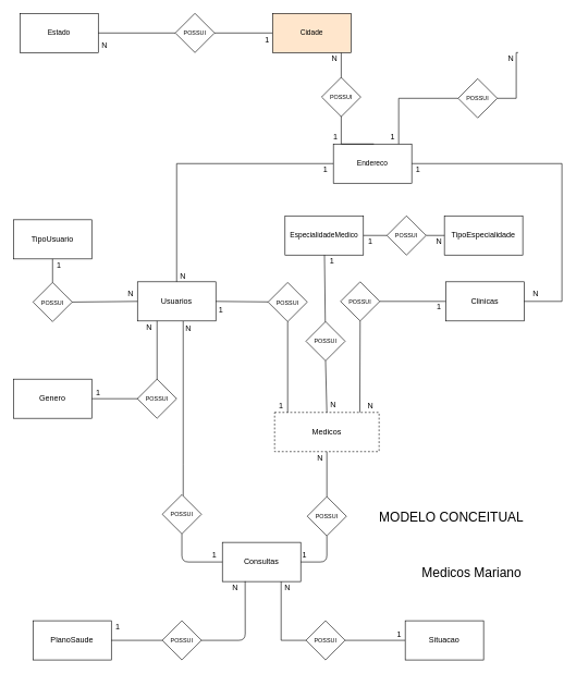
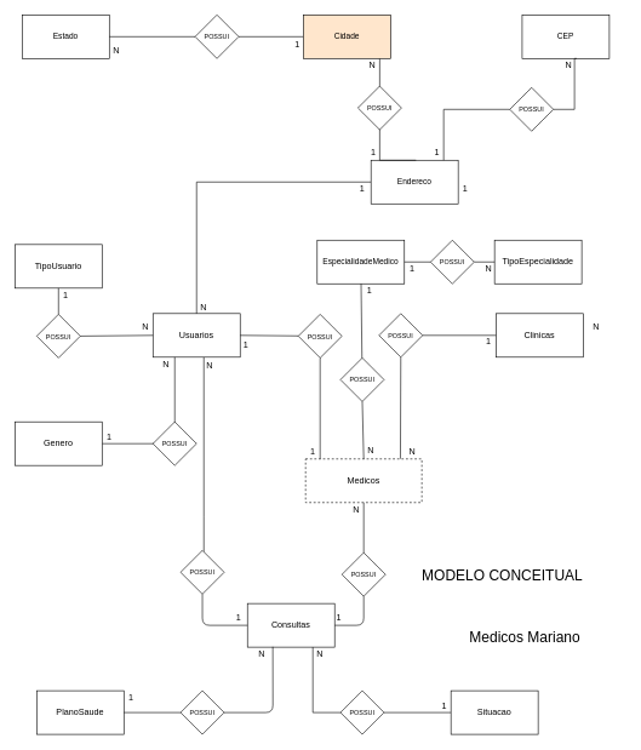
  <mxCell id="0" />
  <mxCell id="1" parent="0" />
  <mxCell id="2" value="" style="endArrow=none;html=1;entryX=0.5;entryY=1;entryDx=0;entryDy=0;exitX=0.087;exitY=1.005;exitDx=0;exitDy=0;exitPerimeter=0;" parent="1" source="22" target="12" edge="1"><mxGeometry width="50" height="50" relative="1" as="geometry"><mxPoint x="551" y="590" as="sourcePoint" /><mxPoint x="501" y="410" as="targetPoint" /></mxGeometry></mxCell>
  <mxCell id="3" value="TipoUsuario" style="rounded=0;whiteSpace=wrap;html=1;" parent="1" vertex="1"><mxGeometry x="20" y="336" width="120" height="60" as="geometry" /></mxCell>
  <mxCell id="4" value="TipoEspecialidade" style="rounded=0;whiteSpace=wrap;html=1;" parent="1" vertex="1"><mxGeometry x="680" y="330" width="120" height="60" as="geometry" /></mxCell>
  <mxCell id="5" value="Clinicas" style="rounded=0;whiteSpace=wrap;html=1;" parent="1" vertex="1"><mxGeometry x="682" y="431" width="120" height="60" as="geometry" /></mxCell>
  <mxCell id="6" value="Medicos" style="rounded=0;whiteSpace=wrap;html=1;dashed=1;" parent="1" vertex="1"><mxGeometry x="420" y="631" width="160" height="60" as="geometry" /></mxCell>
  <mxCell id="7" style="edgeStyle=orthogonalEdgeStyle;rounded=0;orthogonalLoop=1;jettySize=auto;html=1;endArrow=none;endFill=0;" edge="1" parent="1" source="8" target="33"><mxGeometry relative="1" as="geometry"><Array as="points"><mxPoint x="280" y="710" /><mxPoint x="280" y="710" /></Array></mxGeometry></mxCell>
  <mxCell id="8" value="Usuarios" style="rounded=0;whiteSpace=wrap;html=1;" parent="1" vertex="1"><mxGeometry x="210" y="431" width="120" height="60" as="geometry" /></mxCell>
  <mxCell id="9" value="Consultas" style="rounded=0;whiteSpace=wrap;html=1;" parent="1" vertex="1"><mxGeometry x="340" y="830" width="120" height="60" as="geometry" /></mxCell>
  <mxCell id="10" value="&lt;font style=&quot;font-size: 9px&quot;&gt;POSSUI&lt;/font&gt;" style="rhombus;whiteSpace=wrap;html=1;" parent="1" vertex="1"><mxGeometry x="50" y="432" width="60" height="60" as="geometry" /></mxCell>
  <mxCell id="11" value="&lt;font style=&quot;font-size: 9px&quot;&gt;POSSUI&lt;/font&gt;" style="rhombus;whiteSpace=wrap;html=1;" parent="1" vertex="1"><mxGeometry x="468" y="492" width="60" height="60" as="geometry" /></mxCell>
  <mxCell id="12" value="&lt;font style=&quot;font-size: 9px&quot;&gt;POSSUI&lt;/font&gt;" style="rhombus;whiteSpace=wrap;html=1;" parent="1" vertex="1"><mxGeometry x="521" y="431" width="60" height="60" as="geometry" /></mxCell>
  <mxCell id="13" value="" style="endArrow=none;html=1;entryX=0.5;entryY=0;entryDx=0;entryDy=0;exitX=0.5;exitY=1;exitDx=0;exitDy=0;" parent="1" source="3" target="10" edge="1"><mxGeometry width="50" height="50" relative="1" as="geometry"><mxPoint x="160" y="486.5" as="sourcePoint" /><mxPoint x="190" y="436.5" as="targetPoint" /></mxGeometry></mxCell>
  <mxCell id="14" value="N" style="text;html=1;strokeColor=none;fillColor=none;align=center;verticalAlign=middle;whiteSpace=wrap;rounded=0;" parent="1" vertex="1"><mxGeometry x="180" y="440" width="40" height="20" as="geometry" /></mxCell>
  <mxCell id="15" value="1" style="text;html=1;strokeColor=none;fillColor=none;align=center;verticalAlign=middle;whiteSpace=wrap;rounded=0;" parent="1" vertex="1"><mxGeometry x="70" y="396" width="40" height="20" as="geometry" /></mxCell>
  <mxCell id="16" value="" style="endArrow=none;html=1;entryX=0;entryY=0.5;entryDx=0;entryDy=0;exitX=1;exitY=0.5;exitDx=0;exitDy=0;" parent="1" source="10" target="8" edge="1"><mxGeometry width="50" height="50" relative="1" as="geometry"><mxPoint x="250" y="450" as="sourcePoint" /><mxPoint x="300" y="400" as="targetPoint" /></mxGeometry></mxCell>
  <mxCell id="17" value="N" style="text;html=1;strokeColor=none;fillColor=none;align=center;verticalAlign=middle;whiteSpace=wrap;rounded=0;" parent="1" vertex="1"><mxGeometry x="652" y="360" width="40" height="20" as="geometry" /></mxCell>
  <mxCell id="18" value="N" style="text;html=1;strokeColor=none;fillColor=none;align=center;verticalAlign=middle;whiteSpace=wrap;rounded=0;" parent="1" vertex="1"><mxGeometry x="490" y="610" width="40" height="20" as="geometry" /></mxCell>
  <mxCell id="19" value="" style="endArrow=none;html=1;entryX=0.5;entryY=1;entryDx=0;entryDy=0;exitX=0.5;exitY=0;exitDx=0;exitDy=0;" parent="1" source="6" target="11" edge="1"><mxGeometry width="50" height="50" relative="1" as="geometry"><mxPoint x="440" y="490" as="sourcePoint" /><mxPoint x="490" y="440" as="targetPoint" /></mxGeometry></mxCell>
  <mxCell id="20" value="" style="endArrow=none;html=1;entryX=0;entryY=0.5;entryDx=0;entryDy=0;exitX=1;exitY=0.5;exitDx=0;exitDy=0;" parent="1" source="12" target="5" edge="1"><mxGeometry width="50" height="50" relative="1" as="geometry"><mxPoint x="630" y="470" as="sourcePoint" /><mxPoint x="675" y="460" as="targetPoint" /></mxGeometry></mxCell>
  <mxCell id="21" value="1" style="text;html=1;strokeColor=none;fillColor=none;align=center;verticalAlign=middle;whiteSpace=wrap;rounded=0;" parent="1" vertex="1"><mxGeometry x="652" y="460" width="40" height="20" as="geometry" /></mxCell>
  <mxCell id="22" value="N" style="text;html=1;strokeColor=none;fillColor=none;align=center;verticalAlign=middle;whiteSpace=wrap;rounded=0;" parent="1" vertex="1"><mxGeometry x="547" y="611" width="40" height="20" as="geometry" /></mxCell>
  <mxCell id="23" value="&lt;font style=&quot;font-size: 9px&quot;&gt;POSSUI&lt;/font&gt;" style="rhombus;whiteSpace=wrap;html=1;" parent="1" vertex="1"><mxGeometry x="410" y="432" width="60" height="60" as="geometry" /></mxCell>
  <mxCell id="24" value="" style="endArrow=none;html=1;exitX=1;exitY=0.5;exitDx=0;exitDy=0;" parent="1" source="8" target="23" edge="1"><mxGeometry width="50" height="50" relative="1" as="geometry"><mxPoint x="591" y="450" as="sourcePoint" /><mxPoint x="690" y="450" as="targetPoint" /></mxGeometry></mxCell>
  <mxCell id="25" value="1" style="text;html=1;strokeColor=none;fillColor=none;align=center;verticalAlign=middle;whiteSpace=wrap;rounded=0;" parent="1" vertex="1"><mxGeometry x="410" y="611" width="40" height="20" as="geometry" /></mxCell>
  <mxCell id="26" value="1" style="text;html=1;strokeColor=none;fillColor=none;align=center;verticalAlign=middle;whiteSpace=wrap;rounded=0;" parent="1" vertex="1"><mxGeometry x="318" y="464" width="40" height="20" as="geometry" /></mxCell>
  <mxCell id="27" value="&lt;font style=&quot;font-size: 11px&quot;&gt;EspecialidadeMedico&lt;/font&gt;" style="rounded=0;whiteSpace=wrap;html=1;" parent="1" vertex="1"><mxGeometry x="436" y="330" width="120" height="60" as="geometry" /></mxCell>
  <mxCell id="28" value="1" style="text;html=1;strokeColor=none;fillColor=none;align=center;verticalAlign=middle;whiteSpace=wrap;rounded=0;" parent="1" vertex="1"><mxGeometry x="488" y="389" width="40" height="20" as="geometry" /></mxCell>
  <mxCell id="29" value="" style="endArrow=none;html=1;" parent="1" source="11" target="27" edge="1"><mxGeometry width="50" height="50" relative="1" as="geometry"><mxPoint x="500" y="480" as="sourcePoint" /><mxPoint x="530" y="415" as="targetPoint" /></mxGeometry></mxCell>
  <mxCell id="30" value="1" style="text;html=1;strokeColor=none;fillColor=none;align=center;verticalAlign=middle;whiteSpace=wrap;rounded=0;" parent="1" vertex="1"><mxGeometry x="547" y="360" width="40" height="20" as="geometry" /></mxCell>
  <mxCell id="31" value="" style="endArrow=none;html=1;entryX=0;entryY=0.5;entryDx=0;entryDy=0;exitX=1;exitY=0.5;exitDx=0;exitDy=0;" parent="1" source="47" target="4" edge="1"><mxGeometry width="50" height="50" relative="1" as="geometry"><mxPoint x="591" y="450" as="sourcePoint" /><mxPoint x="690" y="450" as="targetPoint" /></mxGeometry></mxCell>
  <mxCell id="32" value="&lt;font style=&quot;font-size: 9px&quot;&gt;POSSUI&lt;/font&gt;" style="rhombus;whiteSpace=wrap;html=1;" parent="1" vertex="1"><mxGeometry x="470" y="760" width="60" height="60" as="geometry" /></mxCell>
  <mxCell id="33" value="&lt;font style=&quot;font-size: 9px&quot;&gt;POSSUI&lt;/font&gt;" style="rhombus;whiteSpace=wrap;html=1;" parent="1" vertex="1"><mxGeometry x="248" y="757" width="60" height="60" as="geometry" /></mxCell>
  <mxCell id="34" value="" style="endArrow=none;html=1;entryX=0.5;entryY=1;entryDx=0;entryDy=0;exitX=0.5;exitY=0;exitDx=0;exitDy=0;" parent="1" source="32" target="6" edge="1"><mxGeometry width="50" height="50" relative="1" as="geometry"><mxPoint x="560" y="770" as="sourcePoint" /><mxPoint x="610" y="720" as="targetPoint" /></mxGeometry></mxCell>
  <mxCell id="35" value="" style="endArrow=none;html=1;entryX=0.5;entryY=1;entryDx=0;entryDy=0;exitX=0.75;exitY=1;exitDx=0;exitDy=0;" parent="1" source="25" target="23" edge="1"><mxGeometry width="50" height="50" relative="1" as="geometry"><mxPoint x="430.5" y="591" as="sourcePoint" /><mxPoint x="429.5" y="510" as="targetPoint" /></mxGeometry></mxCell>
  <mxCell id="36" value="1" style="text;html=1;strokeColor=none;fillColor=none;align=center;verticalAlign=middle;whiteSpace=wrap;rounded=0;" parent="1" vertex="1"><mxGeometry x="308" y="840" width="40" height="20" as="geometry" /></mxCell>
  <mxCell id="37" value="N" style="text;html=1;strokeColor=none;fillColor=none;align=center;verticalAlign=middle;whiteSpace=wrap;rounded=0;" parent="1" vertex="1"><mxGeometry x="268" y="492" width="40" height="20" as="geometry" /></mxCell>
  <mxCell id="38" value="N" style="text;html=1;strokeColor=none;fillColor=none;align=center;verticalAlign=middle;whiteSpace=wrap;rounded=0;" parent="1" vertex="1"><mxGeometry x="470" y="691" width="40" height="20" as="geometry" /></mxCell>
  <mxCell id="39" value="1" style="text;html=1;strokeColor=none;fillColor=none;align=center;verticalAlign=middle;whiteSpace=wrap;rounded=0;" parent="1" vertex="1"><mxGeometry x="446" y="840" width="40" height="20" as="geometry" /></mxCell>
  <mxCell id="40" value="" style="endArrow=none;html=1;entryX=0.5;entryY=1;entryDx=0;entryDy=0;exitX=0;exitY=0.5;exitDx=0;exitDy=0;" parent="1" source="9" target="33" edge="1"><mxGeometry width="50" height="50" relative="1" as="geometry"><mxPoint x="220" y="909" as="sourcePoint" /><mxPoint x="270" y="859" as="targetPoint" /><Array as="points"><mxPoint x="278" y="860" /></Array></mxGeometry></mxCell>
  <mxCell id="41" value="" style="endArrow=none;html=1;entryX=0.5;entryY=1;entryDx=0;entryDy=0;exitX=1;exitY=0.5;exitDx=0;exitDy=0;" parent="1" source="9" target="32" edge="1"><mxGeometry width="50" height="50" relative="1" as="geometry"><mxPoint x="670" y="860" as="sourcePoint" /><mxPoint x="540" y="850" as="targetPoint" /><Array as="points"><mxPoint x="500" y="860" /></Array></mxGeometry></mxCell>
  <mxCell id="42" value="N" style="text;html=1;strokeColor=none;fillColor=none;align=center;verticalAlign=middle;whiteSpace=wrap;rounded=0;" parent="1" vertex="1"><mxGeometry x="340" y="890" width="40" height="20" as="geometry" /></mxCell>
  <mxCell id="43" value="PlanoSaude" style="rounded=0;whiteSpace=wrap;html=1;" parent="1" vertex="1"><mxGeometry x="50" y="950" width="120" height="60" as="geometry" /></mxCell>
  <mxCell id="44" value="1" style="text;html=1;strokeColor=none;fillColor=none;align=center;verticalAlign=middle;whiteSpace=wrap;rounded=0;" parent="1" vertex="1"><mxGeometry x="160" y="950" width="40" height="20" as="geometry" /></mxCell>
  <mxCell id="45" value="&lt;font style=&quot;font-size: 9px&quot;&gt;POSSUI&lt;/font&gt;" style="rhombus;whiteSpace=wrap;html=1;" parent="1" vertex="1"><mxGeometry x="248" y="950" width="60" height="60" as="geometry" /></mxCell>
  <mxCell id="46" value="" style="endArrow=none;html=1;exitX=1;exitY=0.5;exitDx=0;exitDy=0;entryX=0.872;entryY=-0.026;entryDx=0;entryDy=0;entryPerimeter=0;" parent="1" source="45" target="42" edge="1"><mxGeometry width="50" height="50" relative="1" as="geometry"><mxPoint x="10" y="970" as="sourcePoint" /><mxPoint x="193.5" y="661" as="targetPoint" /><Array as="points"><mxPoint x="375" y="980" /></Array></mxGeometry></mxCell>
  <mxCell id="47" value="&lt;font style=&quot;font-size: 9px&quot;&gt;POSSUI&lt;/font&gt;" style="rhombus;whiteSpace=wrap;html=1;" parent="1" vertex="1"><mxGeometry x="592" y="330" width="60" height="60" as="geometry" /></mxCell>
  <mxCell id="48" value="" style="endArrow=none;html=1;entryX=0;entryY=0.5;entryDx=0;entryDy=0;exitX=1;exitY=0.5;exitDx=0;exitDy=0;" parent="1" source="27" target="47" edge="1"><mxGeometry width="50" height="50" relative="1" as="geometry"><mxPoint x="555" y="360" as="sourcePoint" /><mxPoint x="680" y="360" as="targetPoint" /></mxGeometry></mxCell>
  <mxCell id="49" value="&lt;font style=&quot;font-size: 20px&quot;&gt;Medicos Mariano&lt;br&gt;&lt;/font&gt;" style="text;html=1;strokeColor=none;fillColor=none;align=center;verticalAlign=middle;whiteSpace=wrap;rounded=0;" parent="1" vertex="1"><mxGeometry x="642" y="860" width="160" height="30" as="geometry" /></mxCell>
  <mxCell id="50" value="&lt;font style=&quot;font-size: 20px&quot;&gt;MODELO CONCEITUAL&lt;/font&gt;" style="text;html=1;strokeColor=none;fillColor=none;align=center;verticalAlign=middle;whiteSpace=wrap;rounded=0;" parent="1" vertex="1"><mxGeometry x="577" y="775" width="228" height="30" as="geometry" /></mxCell>
  <mxCell id="51" value="" style="endArrow=none;html=1;exitX=0;exitY=0.5;exitDx=0;exitDy=0;" edge="1" parent="1" source="45" target="43"><mxGeometry width="50" height="50" relative="1" as="geometry"><mxPoint x="278" y="1010" as="sourcePoint" /><mxPoint x="170" y="1003.571" as="targetPoint" /></mxGeometry></mxCell>
  <mxCell id="52" style="edgeStyle=orthogonalEdgeStyle;rounded=0;orthogonalLoop=1;jettySize=auto;html=1;entryX=0.5;entryY=0;entryDx=0;entryDy=0;endArrow=none;endFill=0;" edge="1" parent="1" source="54" target="8"><mxGeometry relative="1" as="geometry" /></mxCell>
- <mxCell id="53" style="edgeStyle=orthogonalEdgeStyle;rounded=0;orthogonalLoop=1;jettySize=auto;html=1;entryX=1;entryY=0.5;entryDx=0;entryDy=0;endArrow=none;endFill=0;" edge="1" parent="1" source="54" target="5"><mxGeometry relative="1" as="geometry"><Array as="points"><mxPoint x="860" y="250" /><mxPoint x="860" y="461" /></Array></mxGeometry></mxCell>
  <mxCell id="54" value="&lt;font style=&quot;font-size: 11px&quot;&gt;Endereco&lt;/font&gt;" style="rounded=0;whiteSpace=wrap;html=1;" vertex="1" parent="1"><mxGeometry x="510" y="220" width="120" height="60" as="geometry" /></mxCell>
  <mxCell id="55" value="N" style="text;html=1;strokeColor=none;fillColor=none;align=center;verticalAlign=middle;whiteSpace=wrap;rounded=0;" vertex="1" parent="1"><mxGeometry x="260" y="412" width="40" height="20" as="geometry" /></mxCell>
  <mxCell id="56" value="1" style="text;html=1;strokeColor=none;fillColor=none;align=center;verticalAlign=middle;whiteSpace=wrap;rounded=0;" vertex="1" parent="1"><mxGeometry x="478" y="250" width="40" height="20" as="geometry" /></mxCell>
  <mxCell id="57" value="1" style="text;html=1;strokeColor=none;fillColor=none;align=center;verticalAlign=middle;whiteSpace=wrap;rounded=0;" vertex="1" parent="1"><mxGeometry x="620" y="250" width="40" height="20" as="geometry" /></mxCell>
  <mxCell id="58" value="N" style="text;html=1;strokeColor=none;fillColor=none;align=center;verticalAlign=middle;whiteSpace=wrap;rounded=0;" vertex="1" parent="1"><mxGeometry x="800" y="440" width="40" height="20" as="geometry" /></mxCell>
  <mxCell id="59" style="edgeStyle=orthogonalEdgeStyle;rounded=0;orthogonalLoop=1;jettySize=auto;html=1;entryX=0;entryY=0.5;entryDx=0;entryDy=0;endArrow=none;endFill=0;" edge="1" parent="1" source="77" target="62"><mxGeometry relative="1" as="geometry" /></mxCell>
  <mxCell id="60" value="&lt;span style=&quot;font-size: 11px&quot;&gt;Estado&lt;br&gt;&lt;/span&gt;" style="rounded=0;whiteSpace=wrap;html=1;" vertex="1" parent="1"><mxGeometry x="30" y="20" width="120" height="60" as="geometry" /></mxCell>
  <mxCell id="61" style="edgeStyle=orthogonalEdgeStyle;rounded=0;orthogonalLoop=1;jettySize=auto;html=1;entryX=0.5;entryY=0;entryDx=0;entryDy=0;endArrow=none;endFill=0;" edge="1" parent="1"><mxGeometry relative="1" as="geometry"><mxPoint x="522" y="80" as="sourcePoint" /><mxPoint x="572" y="220" as="targetPoint" /><Array as="points"><mxPoint x="522" y="220" /></Array></mxGeometry></mxCell>
  <mxCell id="62" value="&lt;span style=&quot;font-size: 11px&quot;&gt;Cidade&lt;br&gt;&lt;/span&gt;" style="rounded=0;whiteSpace=wrap;html=1;fillColor=#ffe6cc;" vertex="1" parent="1"><mxGeometry x="417" y="20" width="120" height="60" as="geometry" /></mxCell>
+ <mxCell id="63" value="&lt;span style=&quot;font-size: 11px&quot;&gt;CEP&lt;br&gt;&lt;/span&gt;" style="rounded=0;whiteSpace=wrap;html=1;" vertex="1" parent="1"><mxGeometry x="718" y="20" width="120" height="60" as="geometry" /></mxCell>
  <mxCell id="64" value="N" style="text;html=1;strokeColor=none;fillColor=none;align=center;verticalAlign=middle;whiteSpace=wrap;rounded=0;" vertex="1" parent="1"><mxGeometry x="140" y="60" width="40" height="20" as="geometry" /></mxCell>
  <mxCell id="65" value="1" style="text;html=1;strokeColor=none;fillColor=none;align=center;verticalAlign=middle;whiteSpace=wrap;rounded=0;" vertex="1" parent="1"><mxGeometry x="389" y="51" width="40" height="20" as="geometry" /></mxCell>
  <mxCell id="66" style="edgeStyle=orthogonalEdgeStyle;rounded=0;orthogonalLoop=1;jettySize=auto;html=1;exitX=1;exitY=0;exitDx=0;exitDy=0;entryX=1;entryY=0.5;entryDx=0;entryDy=0;endArrow=none;endFill=0;" edge="1" parent="1" source="75" target="72"><mxGeometry relative="1" as="geometry"><Array as="points"><mxPoint x="790" y="80" /><mxPoint x="790" y="150" /></Array></mxGeometry></mxCell>
  <mxCell id="67" value="N" style="text;html=1;strokeColor=none;fillColor=none;align=center;verticalAlign=middle;whiteSpace=wrap;rounded=0;" vertex="1" parent="1"><mxGeometry x="492" y="80" width="40" height="20" as="geometry" /></mxCell>
  <mxCell id="68" style="edgeStyle=orthogonalEdgeStyle;rounded=0;orthogonalLoop=1;jettySize=auto;html=1;endArrow=none;endFill=0;" edge="1" parent="1" source="69" target="8"><mxGeometry relative="1" as="geometry"><Array as="points"><mxPoint x="240" y="610" /></Array></mxGeometry></mxCell>
  <mxCell id="69" value="Genero" style="rounded=0;whiteSpace=wrap;html=1;" vertex="1" parent="1"><mxGeometry x="20" y="580" width="120" height="60" as="geometry" /></mxCell>
  <mxCell id="70" value="1" style="text;html=1;strokeColor=none;fillColor=none;align=center;verticalAlign=middle;whiteSpace=wrap;rounded=0;" vertex="1" parent="1"><mxGeometry x="130" y="591" width="40" height="20" as="geometry" /></mxCell>
  <mxCell id="71" value="N" style="text;html=1;strokeColor=none;fillColor=none;align=center;verticalAlign=middle;whiteSpace=wrap;rounded=0;" vertex="1" parent="1"><mxGeometry x="208" y="491" width="40" height="20" as="geometry" /></mxCell>
  <mxCell id="72" value="&lt;font style=&quot;font-size: 9px&quot;&gt;POSSUI&lt;/font&gt;" style="rhombus;whiteSpace=wrap;html=1;" vertex="1" parent="1"><mxGeometry x="701" y="120" width="60" height="60" as="geometry" /></mxCell>
  <mxCell id="73" value="1" style="text;html=1;strokeColor=none;fillColor=none;align=center;verticalAlign=middle;whiteSpace=wrap;rounded=0;" vertex="1" parent="1"><mxGeometry x="581" y="200" width="40" height="20" as="geometry" /></mxCell>
  <mxCell id="74" style="edgeStyle=orthogonalEdgeStyle;rounded=0;orthogonalLoop=1;jettySize=auto;html=1;endArrow=none;endFill=0;" edge="1" parent="1" source="72" target="54"><mxGeometry relative="1" as="geometry"><mxPoint x="692" y="200" as="sourcePoint" /><mxPoint x="576.36" y="219.82" as="targetPoint" /><Array as="points"><mxPoint x="610" y="150" /></Array></mxGeometry></mxCell>
  <mxCell id="75" value="N" style="text;html=1;strokeColor=none;fillColor=none;align=center;verticalAlign=middle;whiteSpace=wrap;rounded=0;" vertex="1" parent="1"><mxGeometry x="771" y="80" width="22" height="20" as="geometry" /></mxCell>
  <mxCell id="76" value="&lt;font style=&quot;font-size: 9px&quot;&gt;POSSUI&lt;/font&gt;" style="rhombus;whiteSpace=wrap;html=1;" vertex="1" parent="1"><mxGeometry x="492" y="118" width="60" height="60" as="geometry" /></mxCell>
  <mxCell id="77" value="&lt;font style=&quot;font-size: 9px&quot;&gt;POSSUI&lt;/font&gt;" style="rhombus;whiteSpace=wrap;html=1;" vertex="1" parent="1"><mxGeometry x="268" y="20" width="60" height="60" as="geometry" /></mxCell>
  <mxCell id="78" style="edgeStyle=orthogonalEdgeStyle;rounded=0;orthogonalLoop=1;jettySize=auto;html=1;entryX=0;entryY=0.5;entryDx=0;entryDy=0;endArrow=none;endFill=0;" edge="1" parent="1" source="60" target="77"><mxGeometry relative="1" as="geometry"><mxPoint x="290" y="50" as="sourcePoint" /><mxPoint x="320" y="50" as="targetPoint" /></mxGeometry></mxCell>
  <mxCell id="79" value="&lt;font style=&quot;font-size: 9px&quot;&gt;POSSUI&lt;/font&gt;" style="rhombus;whiteSpace=wrap;html=1;" vertex="1" parent="1"><mxGeometry x="210" y="580" width="60" height="60" as="geometry" /></mxCell>
  <mxCell id="80" style="edgeStyle=orthogonalEdgeStyle;rounded=0;orthogonalLoop=1;jettySize=auto;html=1;endArrow=none;endFill=0;" edge="1" parent="1" source="81" target="84"><mxGeometry relative="1" as="geometry"><mxPoint x="530" y="980" as="targetPoint" /></mxGeometry></mxCell>
  <mxCell id="81" value="Situacao" style="rounded=0;whiteSpace=wrap;html=1;" vertex="1" parent="1"><mxGeometry x="620" y="950" width="120" height="60" as="geometry" /></mxCell>
  <mxCell id="82" value="N" style="text;html=1;strokeColor=none;fillColor=none;align=center;verticalAlign=middle;whiteSpace=wrap;rounded=0;" vertex="1" parent="1"><mxGeometry x="420" y="890" width="40" height="20" as="geometry" /></mxCell>
  <mxCell id="83" style="edgeStyle=orthogonalEdgeStyle;rounded=0;orthogonalLoop=1;jettySize=auto;html=1;exitX=0;exitY=0.5;exitDx=0;exitDy=0;endArrow=none;endFill=0;" edge="1" parent="1" source="84" target="9"><mxGeometry relative="1" as="geometry"><Array as="points"><mxPoint x="430" y="980" /></Array></mxGeometry></mxCell>
  <mxCell id="84" value="&lt;font style=&quot;font-size: 9px&quot;&gt;POSSUI&lt;/font&gt;" style="rhombus;whiteSpace=wrap;html=1;" vertex="1" parent="1"><mxGeometry x="468" y="950" width="60" height="60" as="geometry" /></mxCell>
  <mxCell id="85" value="1" style="text;html=1;strokeColor=none;fillColor=none;align=center;verticalAlign=middle;whiteSpace=wrap;rounded=0;" vertex="1" parent="1"><mxGeometry x="591" y="961" width="40" height="20" as="geometry" /></mxCell>
  <mxCell id="86" value="1" style="text;html=1;strokeColor=none;fillColor=none;align=center;verticalAlign=middle;whiteSpace=wrap;rounded=0;" vertex="1" parent="1"><mxGeometry x="509" y="200" width="9" height="20" as="geometry" /></mxCell>
